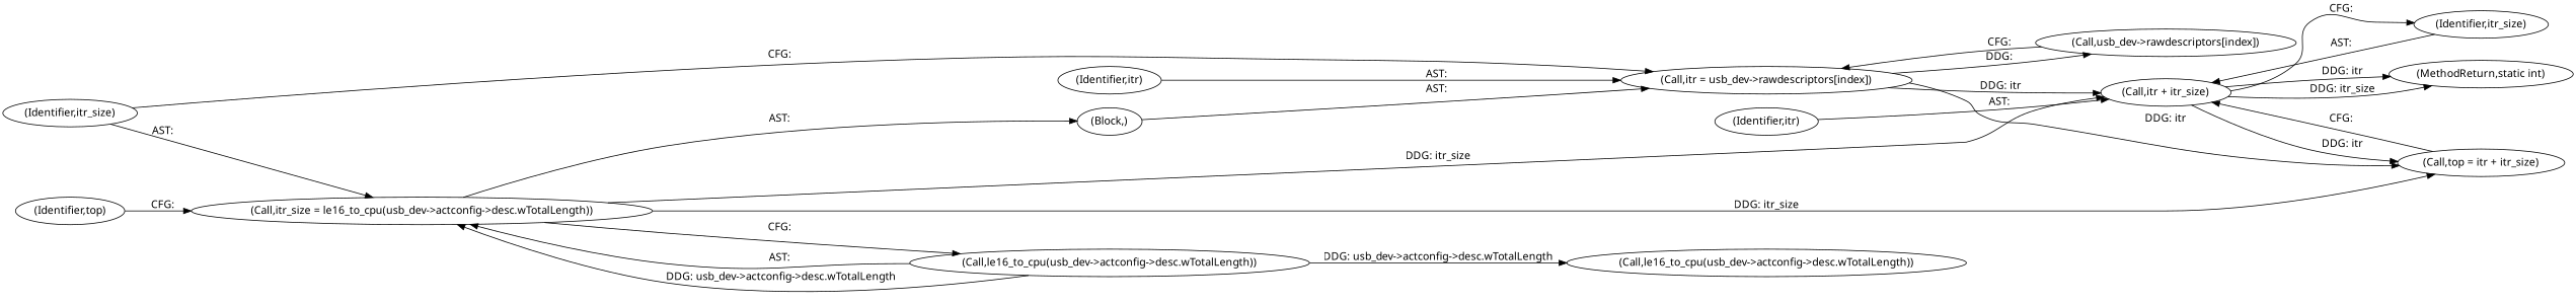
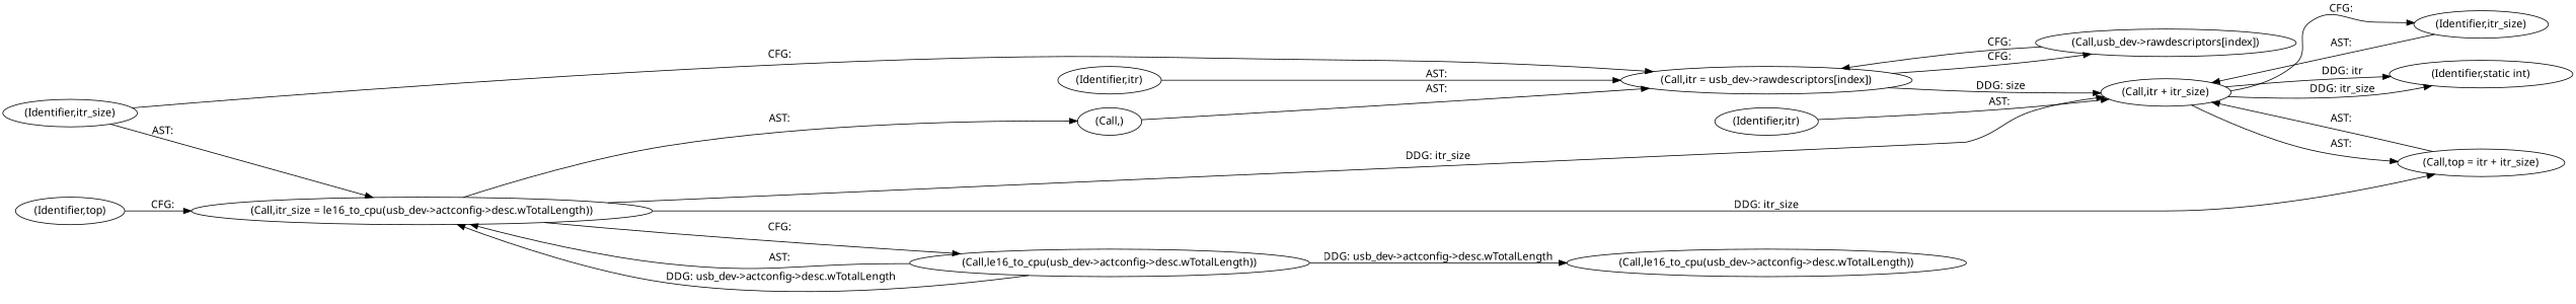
  digraph {
    fontname="Noto Sans"
    rankdir=LR
    node [fontname="Noto Sans"]
    edge [fontname="Noto Sans"]
    n1 [label="(Call,itr + itr_size)"]
-   n2 [label="(MethodReturn,static int)"]
+   n2 [label="(Identifier,static int)"]
    n3 [label="(Identifier,itr_size)"]
    n4 [label="(Call,top = itr + itr_size)"]
    n5 [label="(Call,itr = usb_dev->rawdescriptors[index])"]
    n6 [label="(Call,usb_dev->rawdescriptors[index])"]
-   n7 [label="(Block,)"]
+   n7 [label="(Call,)"]
    n8 [label="(Call,itr_size = le16_to_cpu(usb_dev->actconfig->desc.wTotalLength))"]
    n9 [label="(Call,le16_to_cpu(usb_dev->actconfig->desc.wTotalLength))"]
    n10 [label="(Call,le16_to_cpu(usb_dev->actconfig->desc.wTotalLength))"]
    n11 [label="(Identifier,itr)"]
    n12 [label="(Identifier,itr)"]
    n13 [label="(Identifier,itr_size)"]
    n14 [label="(Identifier,top)"]
    n1 -> n2 [label="DDG: itr"]
    n1 -> n2 [label="DDG: itr_size"]
    n1 -> n3 [label="CFG: "]
-   n1 -> n4 [label="DDG: itr"]
+   n1 -> n4 [label="AST: "]
    n3 -> n1 [label="AST: "]
-   n4 -> n1 [label="CFG: "]
-   n5 -> n1 [label="DDG: itr"]
-   n5 -> n4 [label="DDG: itr"]
-   n5 -> n6 [label="DDG: "]
+   n4 -> n1 [label="AST: "]
+   n5 -> n1 [label="DDG: size"]
+   n5 -> n6 [label="CFG: "]
    n6 -> n5 [label="CFG: "]
    n7 -> n5 [label="AST: "]
    n8 -> n1 [label="DDG: itr_size"]
    n8 -> n4 [label="DDG: itr_size"]
    n8 -> n7 [label="AST: "]
    n8 -> n9 [label="CFG: "]
    n9 -> n8 [label="AST: "]
    n9 -> n8 [label="DDG: usb_dev->actconfig->desc.wTotalLength"]
    n9 -> n10 [label="DDG: usb_dev->actconfig->desc.wTotalLength"]
    n11 -> n5 [label="AST: "]
    n12 -> n1 [label="AST: "]
    n13 -> n5 [label="CFG: "]
    n13 -> n8 [label="AST: "]
    n14 -> n8 [label="CFG: "]
  }
